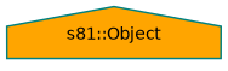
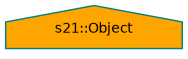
  digraph {
    rankdir=TB
-   n1 [color=teal fillcolor=orange fontname=Helvetica fontsize=10 height=0.2 label="s81::Object" shape=house style=filled width=0.4]
+   n1 [color=teal fillcolor=orange fontname=Helvetica fontsize=10 height=0.2 label="s21::Object" shape=house style=filled width=0.4]
  }
